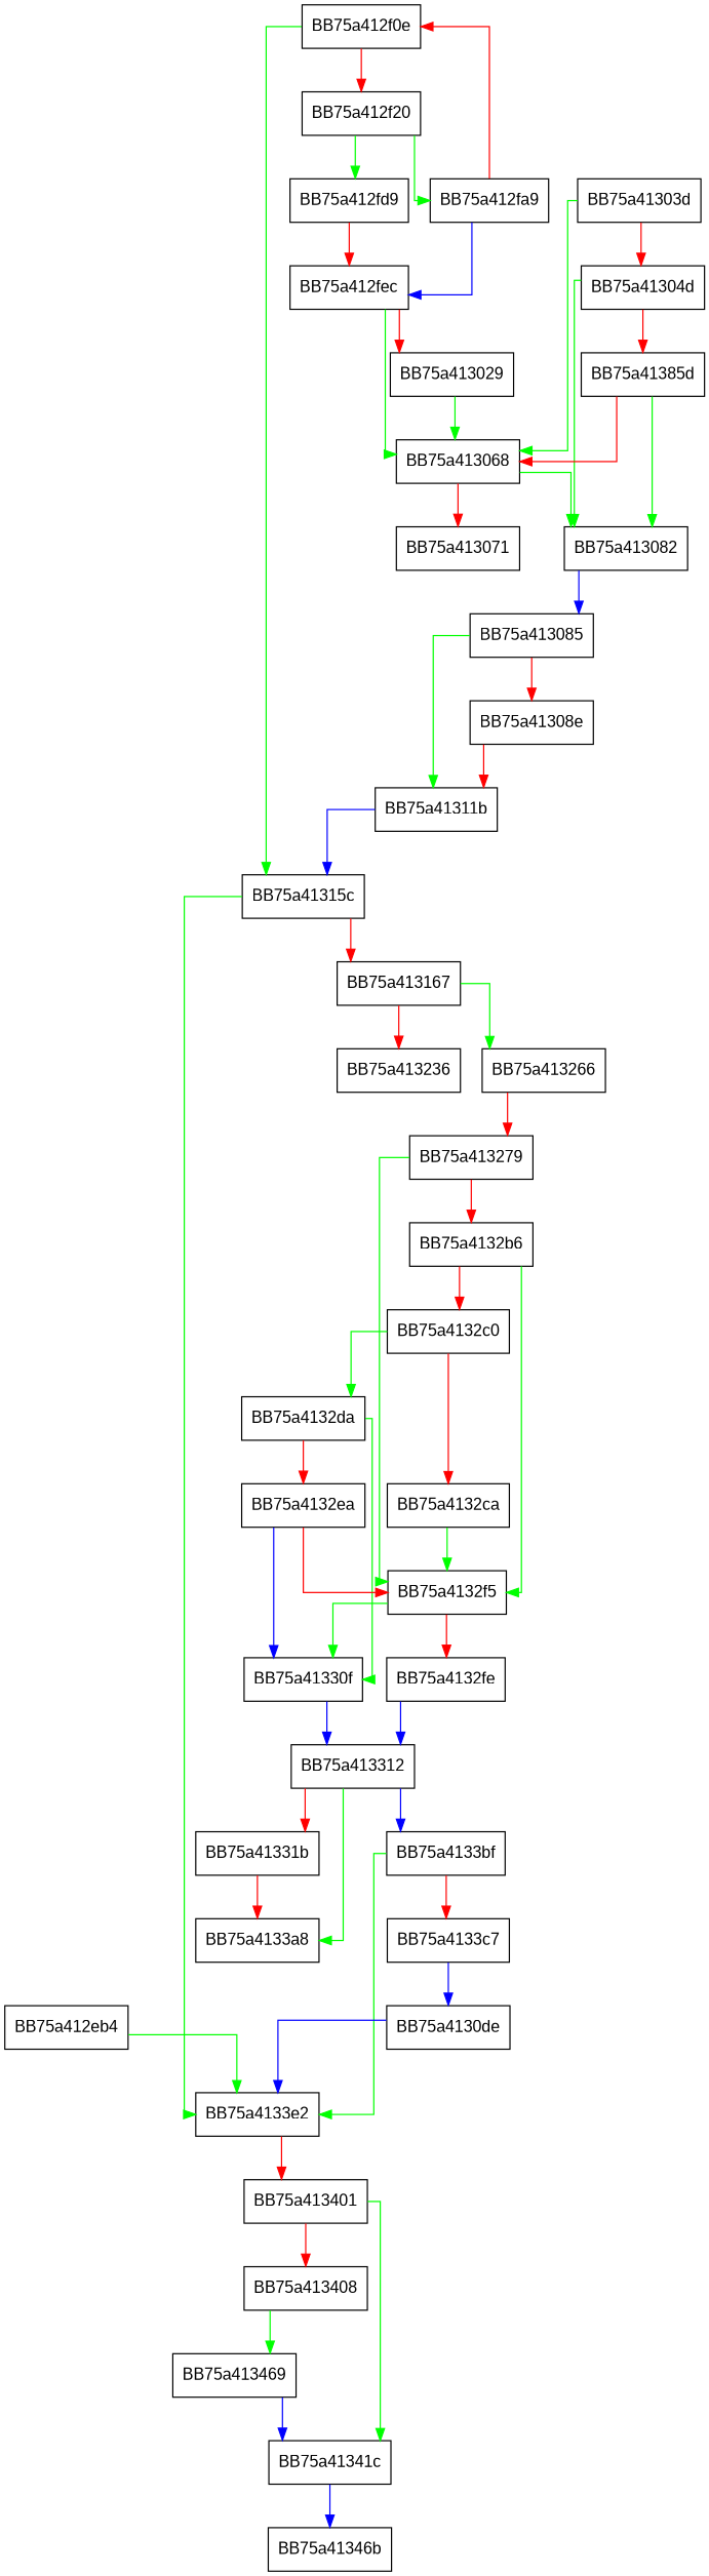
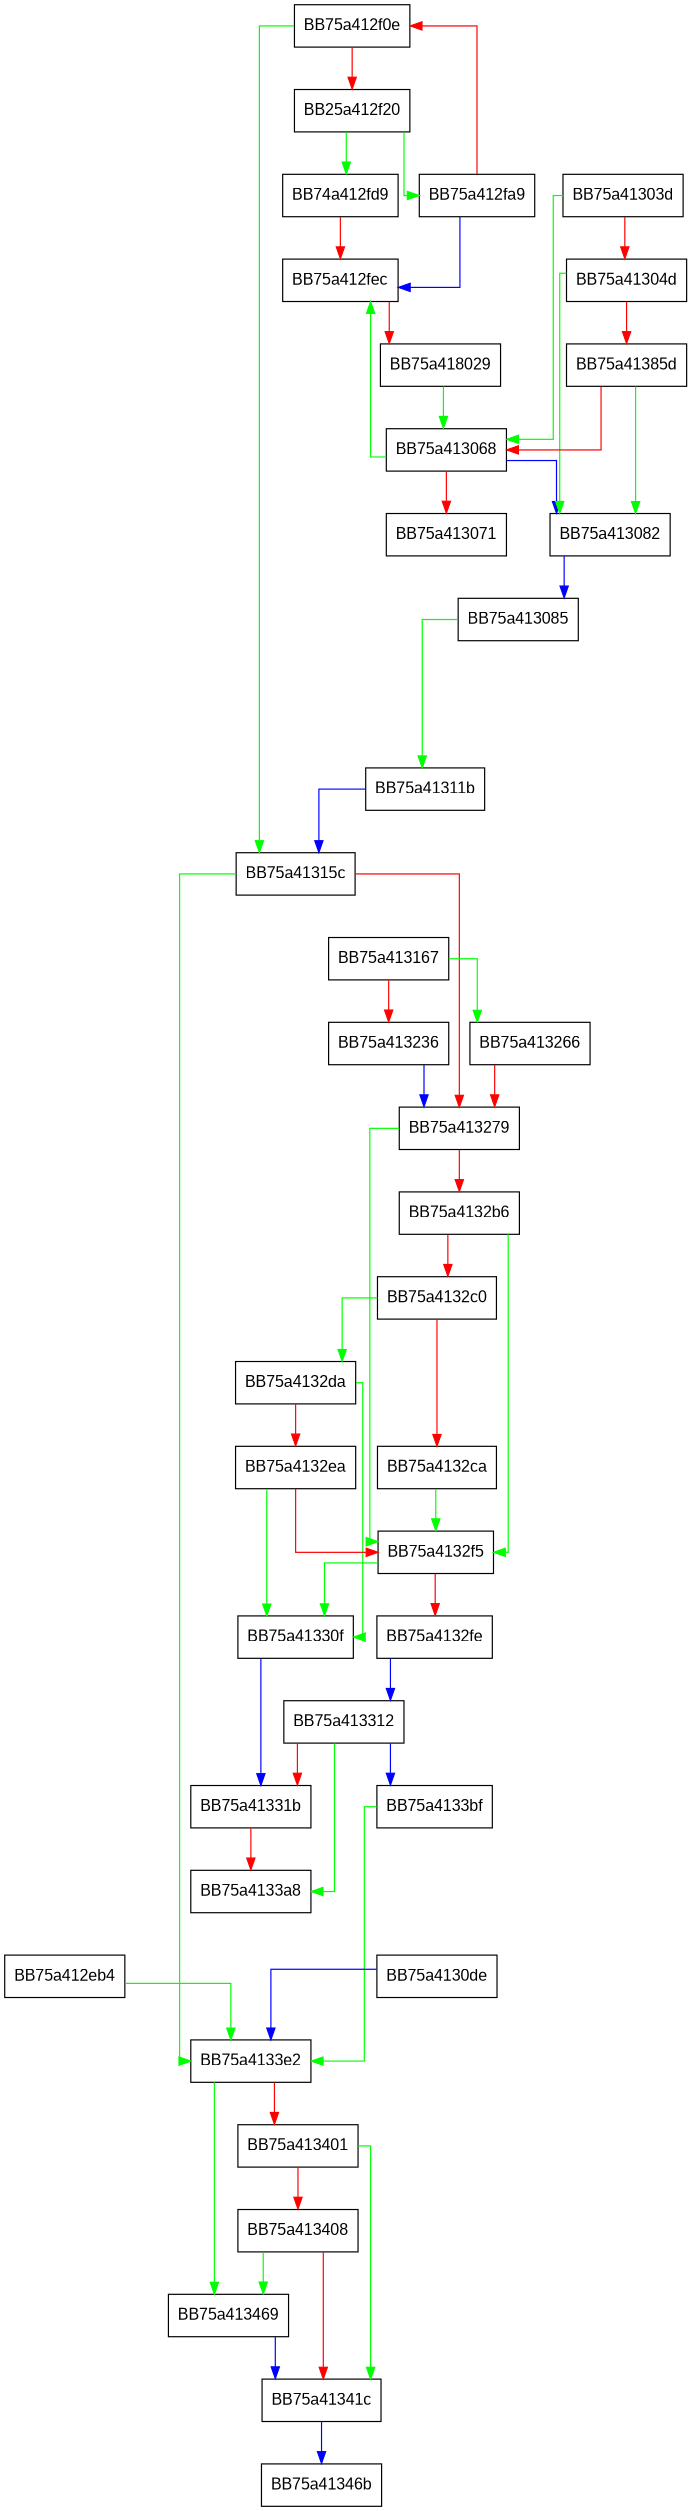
  digraph {
    fontname="Liberation Sans"
    splines=ortho
    node [fontname="Liberation Sans" shape=box]
    edge [color=green fontname="Liberation Sans"]
    BB75a412eb4
    BB75a4133e2
    BB75a413469
    BB75a413401
    BB75a412f0e
    BB75a41315c
-   BB75a412f20
+   BB75a412f20 [label=BB25a412f20]
    BB75a41341c
    BB75a413408
    BB75a413167
-   BB75a412fd9
+   BB75a412fd9 [label=BB74a412fd9]
    BB75a412fa9
    BB75a413266
    BB75a413236
    BB75a412fec
    BB75a413068
-   BB75a413029
+   BB75a413029 [label=BB75a418029]
    BB75a413082
    BB75a413071
    BB75a413085
    BB75a41304d
    n22 [label=BB75a41385d]
    BB75a41303d
    BB75a41311b
-   BB75a41308e
    BB75a413279
    BB75a4132f5
    BB75a4132b6
    BB75a41330f
    BB75a4132fe
    BB75a4132c0
    BB75a413312
    BB75a4132da
    BB75a4132ca
    BB75a4132ea
    BB75a4133a8
    BB75a41331b
    BB75a4133bf
-   BB75a4133c7
    n40 [label=BB75a4130de]
    BB75a41346b
    BB75a412eb4 -> BB75a4133e2
+   BB75a4133e2 -> BB75a413469
    BB75a4133e2 -> BB75a413401 [color=red]
    BB75a413469 -> BB75a41341c [color=blue]
    BB75a413401 -> BB75a41341c
    BB75a413401 -> BB75a413408 [color=red]
    BB75a412f0e -> BB75a41315c
    BB75a412f0e -> BB75a412f20 [color=red]
    BB75a41315c -> BB75a4133e2
-   BB75a41315c -> BB75a413167 [color=red]
+   BB75a41315c -> BB75a413279 [color=red]
    BB75a412f20 -> BB75a412fd9
    BB75a412f20 -> BB75a412fa9
    BB75a41341c -> BB75a41346b [color=blue]
    BB75a413408 -> BB75a413469
+   BB75a413408 -> BB75a41341c [color=red]
    BB75a413167 -> BB75a413266
    BB75a413167 -> BB75a413236 [color=red]
    BB75a412fd9 -> BB75a412fec [color=red]
    BB75a412fa9 -> BB75a412f0e [color=red]
    BB75a412fa9 -> BB75a412fec [color=blue]
    BB75a413266 -> BB75a413279 [color=red]
-   BB75a412fec -> BB75a413068
+   BB75a413236 -> BB75a413279 [color=blue]
+   BB75a413068 -> BB75a412fec
    BB75a412fec -> BB75a413029 [color=red]
-   BB75a413068 -> BB75a413082
+   BB75a413068 -> BB75a413082 [color=blue]
    BB75a413068 -> BB75a413071 [color=red]
    BB75a413029 -> BB75a413068
    BB75a413082 -> BB75a413085 [color=blue]
    BB75a413085 -> BB75a41311b
-   BB75a413085 -> BB75a41308e [color=red]
    BB75a41304d -> BB75a413082
    BB75a41304d -> n22 [color=red]
    n22 -> BB75a413068 [color=red]
    n22 -> BB75a413082
    BB75a41303d -> BB75a413068
    BB75a41303d -> BB75a41304d [color=red]
    BB75a41311b -> BB75a41315c [color=blue]
-   BB75a41308e -> BB75a41311b [color=red]
    BB75a413279 -> BB75a4132f5
    BB75a413279 -> BB75a4132b6 [color=red]
    BB75a4132f5 -> BB75a41330f
    BB75a4132f5 -> BB75a4132fe [color=red]
    BB75a4132b6 -> BB75a4132f5
    BB75a4132b6 -> BB75a4132c0 [color=red]
-   BB75a41330f -> BB75a413312 [color=blue]
+   BB75a41330f -> BB75a41331b [color=blue]
    BB75a4132fe -> BB75a413312 [color=blue]
    BB75a4132c0 -> BB75a4132da
    BB75a4132c0 -> BB75a4132ca [color=red]
    BB75a413312 -> BB75a4133a8
    BB75a413312 -> BB75a41331b [color=red]
    BB75a413312 -> BB75a4133bf [color=blue]
    BB75a4132da -> BB75a41330f
    BB75a4132da -> BB75a4132ea [color=red]
    BB75a4132ca -> BB75a4132f5
    BB75a4132ea -> BB75a4132f5 [color=red]
-   BB75a4132ea -> BB75a41330f [color=blue]
+   BB75a4132ea -> BB75a41330f
    BB75a41331b -> BB75a4133a8 [color=red]
    BB75a4133bf -> BB75a4133e2
-   BB75a4133bf -> BB75a4133c7 [color=red]
-   BB75a4133c7 -> n40 [color=blue]
    n40 -> BB75a4133e2 [color=blue]
  }
